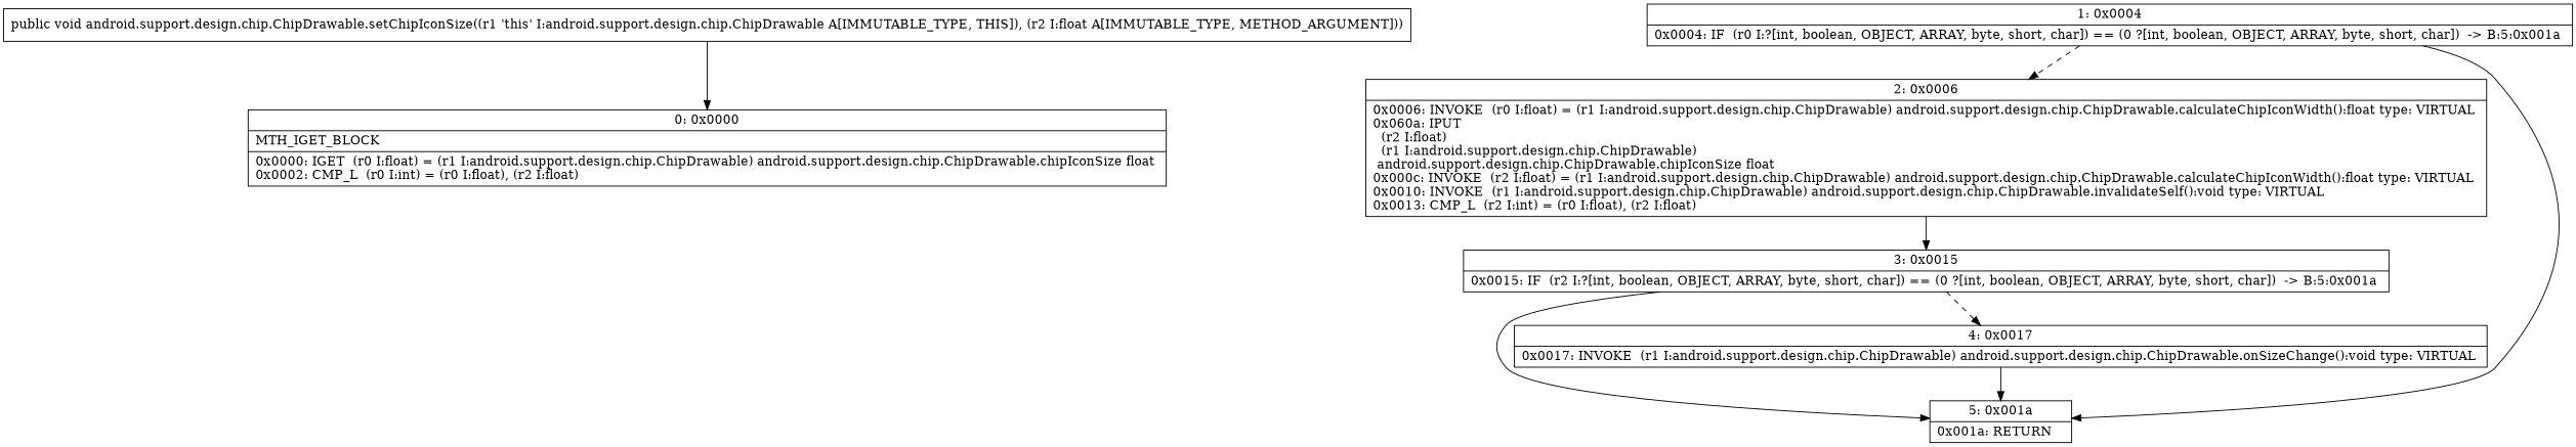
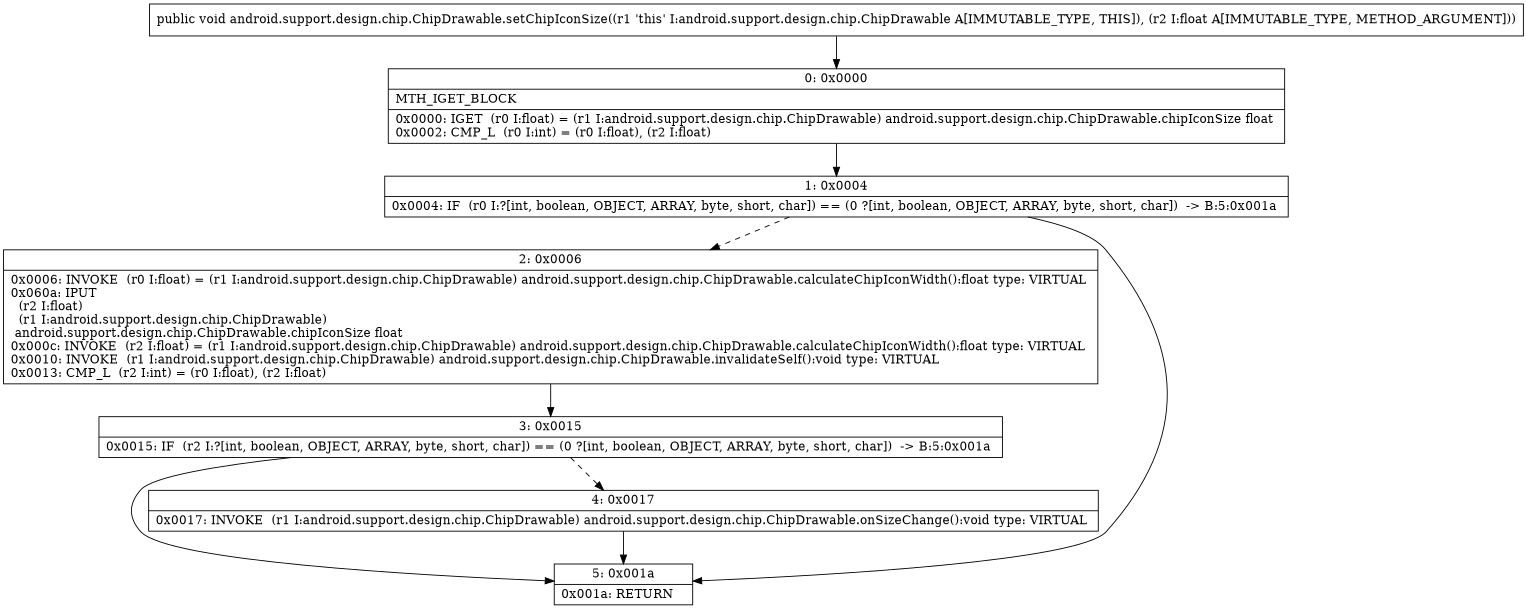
  digraph {
    node [shape=record]
    n1 [label="{0\:\ 0x0000|MTH_IGET_BLOCK\l|0x0000: IGET  (r0 I:float) = (r1 I:android.support.design.chip.ChipDrawable) android.support.design.chip.ChipDrawable.chipIconSize float \l0x0002: CMP_L  (r0 I:int) = (r0 I:float), (r2 I:float) \l}"]
    n2 [label="{1\:\ 0x0004|0x0004: IF  (r0 I:?[int, boolean, OBJECT, ARRAY, byte, short, char]) == (0 ?[int, boolean, OBJECT, ARRAY, byte, short, char])  \-\> B:5:0x001a \l}"]
    n3 [label="{2\:\ 0x0006|0x0006: INVOKE  (r0 I:float) = (r1 I:android.support.design.chip.ChipDrawable) android.support.design.chip.ChipDrawable.calculateChipIconWidth():float type: VIRTUAL \l0x060a: IPUT  \l  (r2 I:float)\l  (r1 I:android.support.design.chip.ChipDrawable)\l android.support.design.chip.ChipDrawable.chipIconSize float \l0x000c: INVOKE  (r2 I:float) = (r1 I:android.support.design.chip.ChipDrawable) android.support.design.chip.ChipDrawable.calculateChipIconWidth():float type: VIRTUAL \l0x0010: INVOKE  (r1 I:android.support.design.chip.ChipDrawable) android.support.design.chip.ChipDrawable.invalidateSelf():void type: VIRTUAL \l0x0013: CMP_L  (r2 I:int) = (r0 I:float), (r2 I:float) \l}"]
    n4 [label="{5\:\ 0x001a|0x001a: RETURN   \l}"]
    n5 [label="{3\:\ 0x0015|0x0015: IF  (r2 I:?[int, boolean, OBJECT, ARRAY, byte, short, char]) == (0 ?[int, boolean, OBJECT, ARRAY, byte, short, char])  \-\> B:5:0x001a \l}"]
    n6 [label="{4\:\ 0x0017|0x0017: INVOKE  (r1 I:android.support.design.chip.ChipDrawable) android.support.design.chip.ChipDrawable.onSizeChange():void type: VIRTUAL \l}"]
    n7 [label="{public void android.support.design.chip.ChipDrawable.setChipIconSize((r1 'this' I:android.support.design.chip.ChipDrawable A[IMMUTABLE_TYPE, THIS]), (r2 I:float A[IMMUTABLE_TYPE, METHOD_ARGUMENT])) }"]
+   n1 -> n2
    n2 -> n3 [style=dashed]
    n2 -> n4
    n3 -> n5
    n5 -> n4
    n5 -> n6 [style=dashed]
    n6 -> n4
    n7 -> n1
  }
